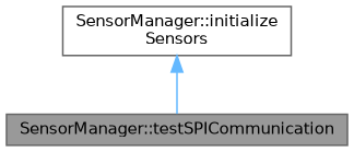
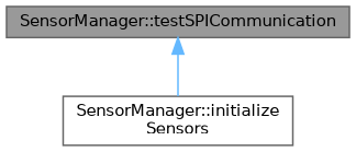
  digraph {
    rankdir=TB
    node [fontname=Helvetica fontsize=10 shape=box style=filled]
    n1 [color=gray40 fillcolor=grey60 fontcolor=black height=0.2 label="SensorManager::testSPICommunication" width=0.4]
    n2 [color=grey40 fillcolor=white height=0.2 label="SensorManager::initialize\lSensors" width=0.4]
-   n2 -> n1 [color=steelblue1 dir=back fontname=Helvetica fontsize=10 labelfontname=Helvetica labelfontsize=10 style=solid]
+   n1 -> n2 [color=steelblue1 dir=back fontname=Helvetica fontsize=10 labelfontname=Helvetica labelfontsize=10 style=solid]
  }
